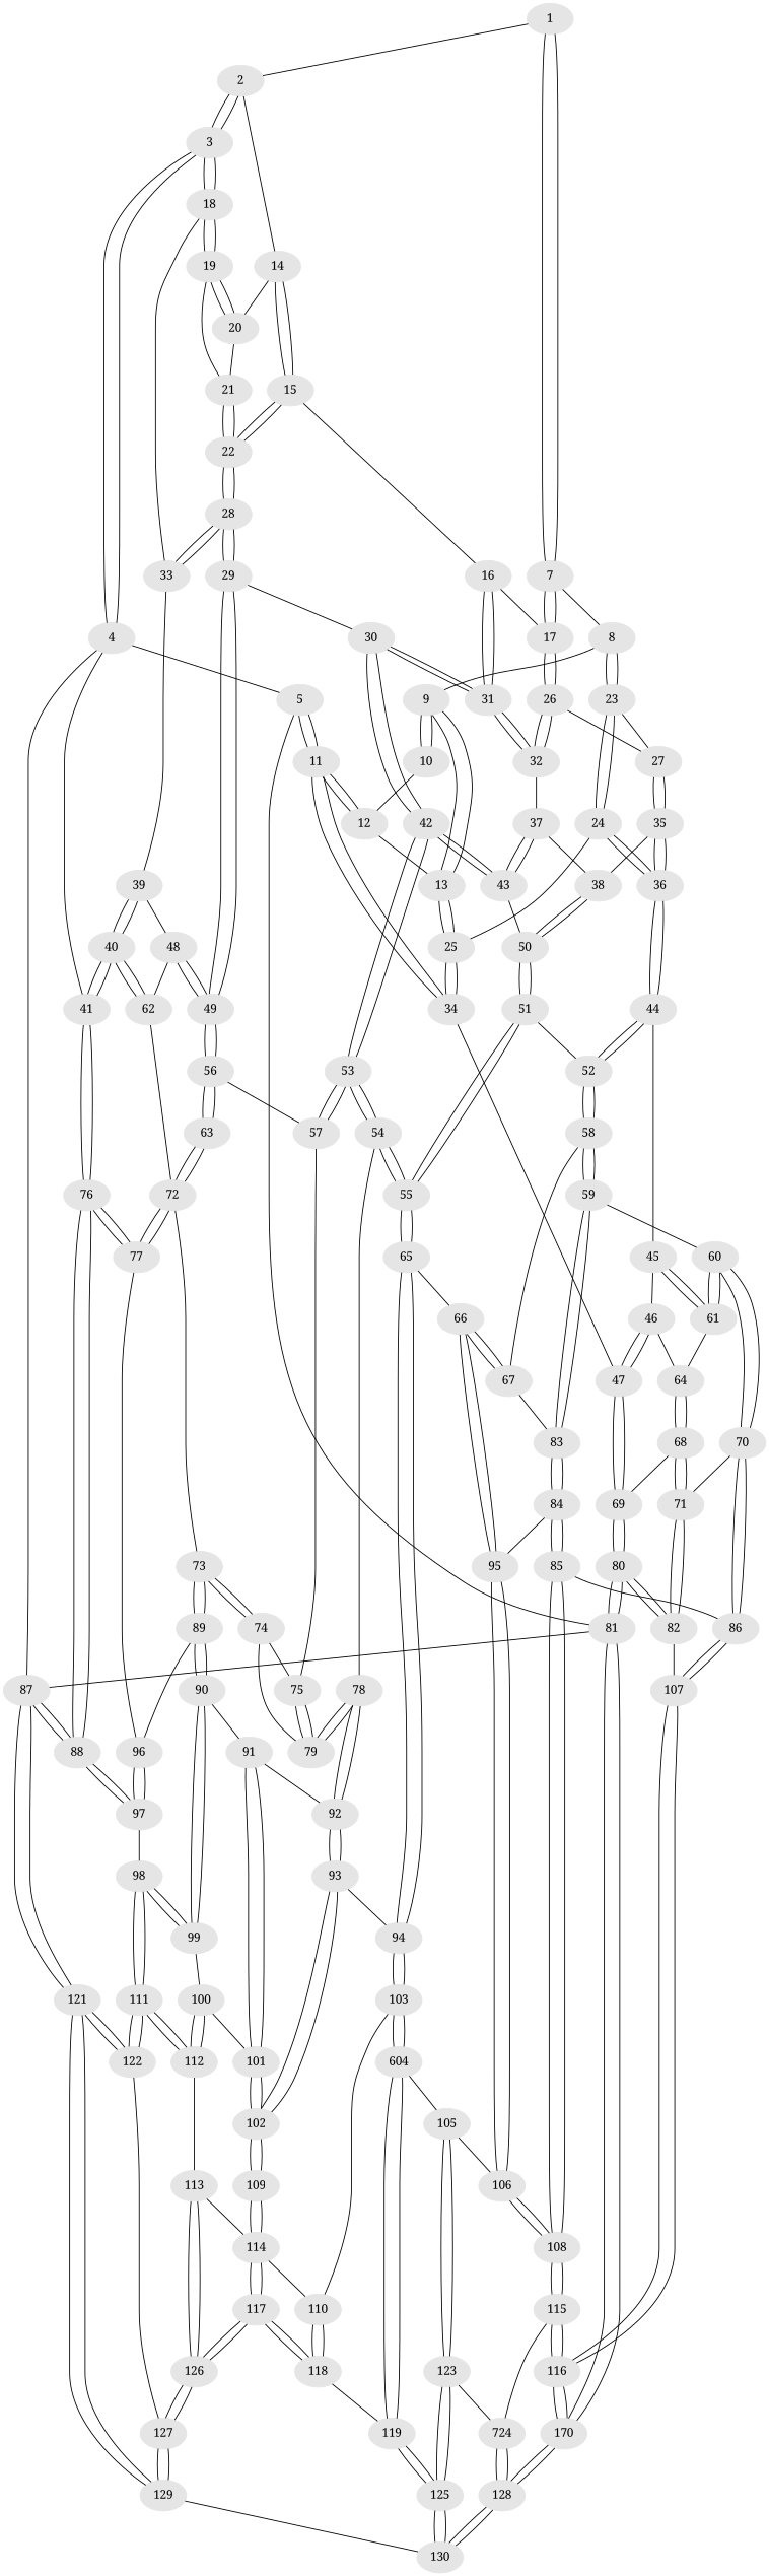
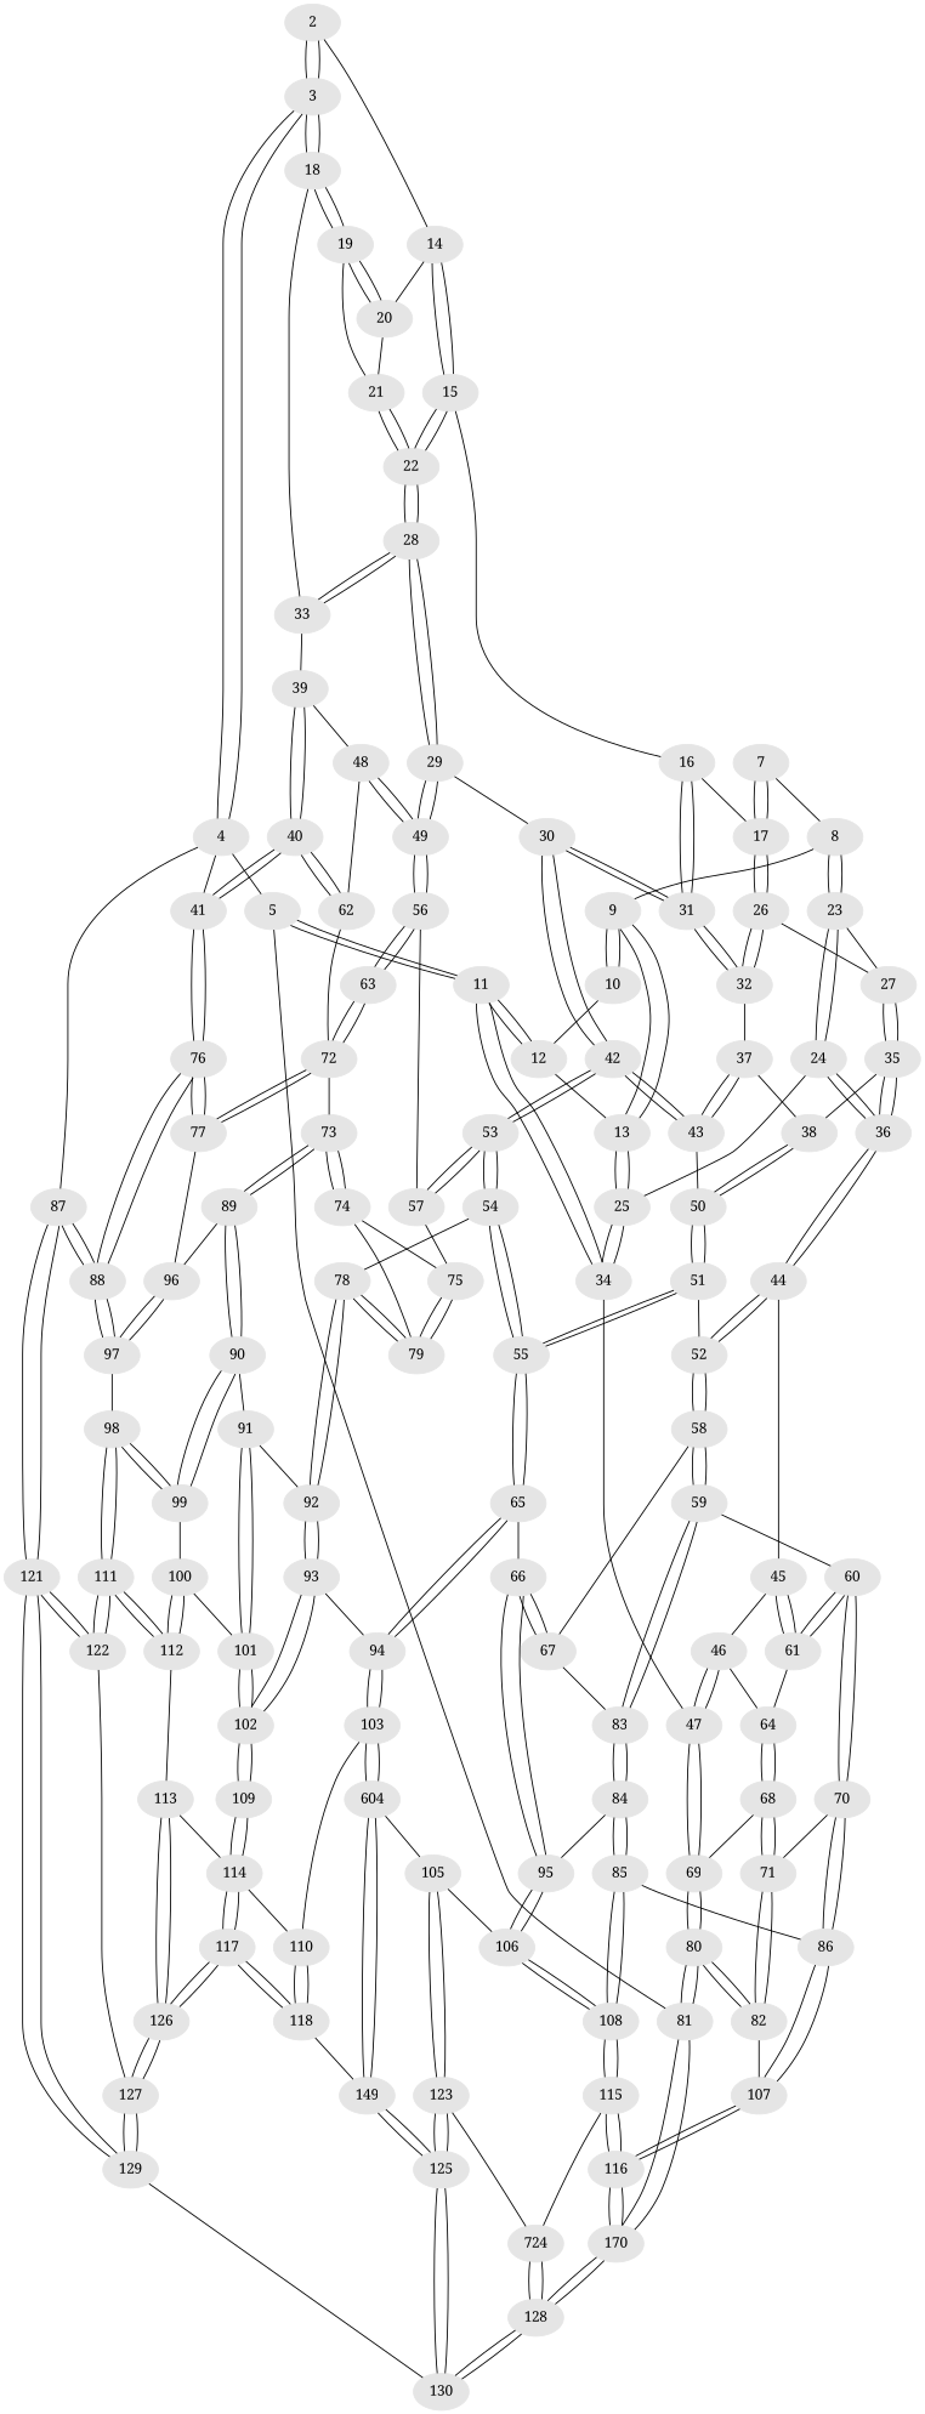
  graph {
    fontname="Noto Serif"
    node [color=gray90 fontname="Noto Serif" style=filled]
    edge [fontname="Noto Serif"]
-   1
    2
    7
    3
    14
    8
    17
    4
    18
    15
    20
    5
    41
    87
    19
    33
    11
    81
    76
    88
    121
    12
    34
    n24 [label=170]
    10
    9
    23
    26
    13
    24
    27
    25
    47
    16
    22
    21
    31
    28
    32
    39
    29
    36
    35
    44
    37
    38
    30
    49
    42
    56
    43
    53
    40
    48
    69
    50
    45
    52
    51
    62
    72
    77
    54
    57
    46
    61
    58
    64
    68
    80
    63
    55
    65
    59
    67
    78
    75
    79
    92
    66
    94
    60
    83
    70
    84
    71
    86
    73
    95
    103
    106
    82
    107
    74
    89
    96
    90
    97
    93
    128
    116
    85
    108
    115
    122
    129
    98
    91
    99
    101
    100
    102
    109
    n114 [label=604]
    110
    111
    112
    113
    114
    105
-   119
+   119 [label=149]
    118
    123
    125
    n125 [label=724]
    117
    127
    126
    130
-   1 -- 2
-   1 -- 7
-   1 -- 7
    2 -- 3
    2 -- 3
    2 -- 14
    7 -- 8
    7 -- 17
    7 -- 17
    3 -- 4
    3 -- 4
    3 -- 18
    3 -- 18
    14 -- 15
    14 -- 15
    14 -- 20
    8 -- 9
    8 -- 23
    8 -- 23
    17 -- 26
    17 -- 26
    4 -- 5
    4 -- 41
    4 -- 87
    18 -- 19
    18 -- 19
    18 -- 33
    15 -- 16
    15 -- 22
    15 -- 22
    20 -- 21
    5 -- 11
    5 -- 11
    5 -- 81
    41 -- 76
    41 -- 76
    87 -- 88
    87 -- 88
    87 -- 121
    87 -- 121
    19 -- 20
    19 -- 20
    19 -- 21
    33 -- 39
    11 -- 12
    11 -- 12
    11 -- 34
    11 -- 34
-   81 -- 87
    81 -- n24
    81 -- n24
    76 -- 88
    76 -- 88
    76 -- 77
    76 -- 77
    88 -- 97
    88 -- 97
    121 -- 122
    121 -- 122
    121 -- 129
    121 -- 129
    12 -- 13
    34 -- 47
    n24 -- 128
    n24 -- 128
    10 -- 12
    9 -- 10
    9 -- 10
    9 -- 13
    9 -- 13
    23 -- 24
    23 -- 24
    23 -- 27
    26 -- 27
    26 -- 32
    26 -- 32
    13 -- 25
    13 -- 25
    24 -- 25
    24 -- 36
    24 -- 36
    27 -- 35
    27 -- 35
    25 -- 34
    25 -- 34
    47 -- 69
    47 -- 69
    16 -- 17
    16 -- 31
    16 -- 31
    22 -- 28
    22 -- 28
    21 -- 22
    21 -- 22
    31 -- 32
    31 -- 32
    28 -- 33
    28 -- 33
    28 -- 29
    28 -- 29
    32 -- 37
    39 -- 40
    39 -- 40
    39 -- 48
    29 -- 30
    29 -- 49
    29 -- 49
    36 -- 44
    36 -- 44
    35 -- 36
    35 -- 36
    35 -- 38
    44 -- 45
    44 -- 52
    44 -- 52
    37 -- 38
    37 -- 43
    37 -- 43
    38 -- 50
    38 -- 50
    30 -- 31
    30 -- 31
    30 -- 42
    30 -- 42
    49 -- 56
    49 -- 56
    42 -- 43
    42 -- 43
    42 -- 53
    42 -- 53
    56 -- 57
    56 -- 63
    56 -- 63
    43 -- 50
    53 -- 54
    53 -- 54
    53 -- 57
    53 -- 57
    40 -- 41
    40 -- 41
    40 -- 62
    40 -- 62
    48 -- 49
    48 -- 49
    48 -- 62
    69 -- 80
    69 -- 80
    50 -- 51
    50 -- 51
    45 -- 46
    45 -- 61
    45 -- 61
    52 -- 58
    52 -- 58
    51 -- 52
    51 -- 55
    51 -- 55
    62 -- 72
    72 -- 77
    72 -- 77
    72 -- 73
    77 -- 96
    54 -- 55
    54 -- 55
    54 -- 78
    57 -- 75
    46 -- 47
    46 -- 47
    46 -- 64
    61 -- 64
    58 -- 59
    58 -- 59
    58 -- 67
    64 -- 68
    64 -- 68
    68 -- 69
    68 -- 71
    68 -- 71
    80 -- 81
    80 -- 81
    80 -- 82
    80 -- 82
    63 -- 72
    63 -- 72
    55 -- 65
    55 -- 65
    65 -- 66
    65 -- 94
    65 -- 94
    59 -- 60
    59 -- 83
    59 -- 83
    67 -- 83
    78 -- 79
    78 -- 79
    78 -- 92
    78 -- 92
    75 -- 79
    75 -- 79
    92 -- 93
    92 -- 93
    66 -- 67
    66 -- 67
    66 -- 95
    66 -- 95
    94 -- 103
    94 -- 103
    60 -- 61
    60 -- 61
    60 -- 70
    60 -- 70
    83 -- 84
    83 -- 84
    70 -- 71
    70 -- 86
    70 -- 86
    84 -- 95
    84 -- 85
    84 -- 85
    71 -- 82
    71 -- 82
    86 -- 107
    86 -- 107
    73 -- 74
    73 -- 74
    73 -- 89
    73 -- 89
    95 -- 106
    95 -- 106
    103 -- n114
    103 -- n114
    103 -- 110
    106 -- 108
    106 -- 108
    82 -- 107
    107 -- 116
    107 -- 116
    74 -- 75
    74 -- 79
    89 -- 96
    89 -- 90
    89 -- 90
    96 -- 97
    96 -- 97
    90 -- 91
    90 -- 99
    90 -- 99
    97 -- 98
    93 -- 94
    93 -- 102
    93 -- 102
    128 -- 130
    128 -- 130
    116 -- n24
    116 -- n24
    85 -- 86
    85 -- 108
    85 -- 108
    108 -- 115
    108 -- 115
    115 -- 116
    115 -- 116
    115 -- n125
    122 -- 127
    129 -- 130
    98 -- 99
    98 -- 99
    98 -- 111
    98 -- 111
    91 -- 92
    91 -- 101
    91 -- 101
    99 -- 100
    101 -- 102
    101 -- 102
    100 -- 101
    100 -- 112
    100 -- 112
    102 -- 109
    102 -- 109
    109 -- 114
    109 -- 114
    n114 -- 105
    n114 -- 119
    n114 -- 119
    110 -- 118
    110 -- 118
    111 -- 122
    111 -- 122
    111 -- 112
    111 -- 112
    112 -- 113
    113 -- 114
    113 -- 126
    113 -- 126
    114 -- 110
    114 -- 117
    114 -- 117
    105 -- 106
    105 -- 123
    105 -- 123
    119 -- 125
    119 -- 125
    118 -- 119
    123 -- 125
    123 -- 125
    123 -- n125
    125 -- 130
    125 -- 130
    n125 -- 128
    n125 -- 128
    117 -- 118
    117 -- 118
    117 -- 126
    117 -- 126
    127 -- 129
    127 -- 129
    126 -- 127
    126 -- 127
  }
